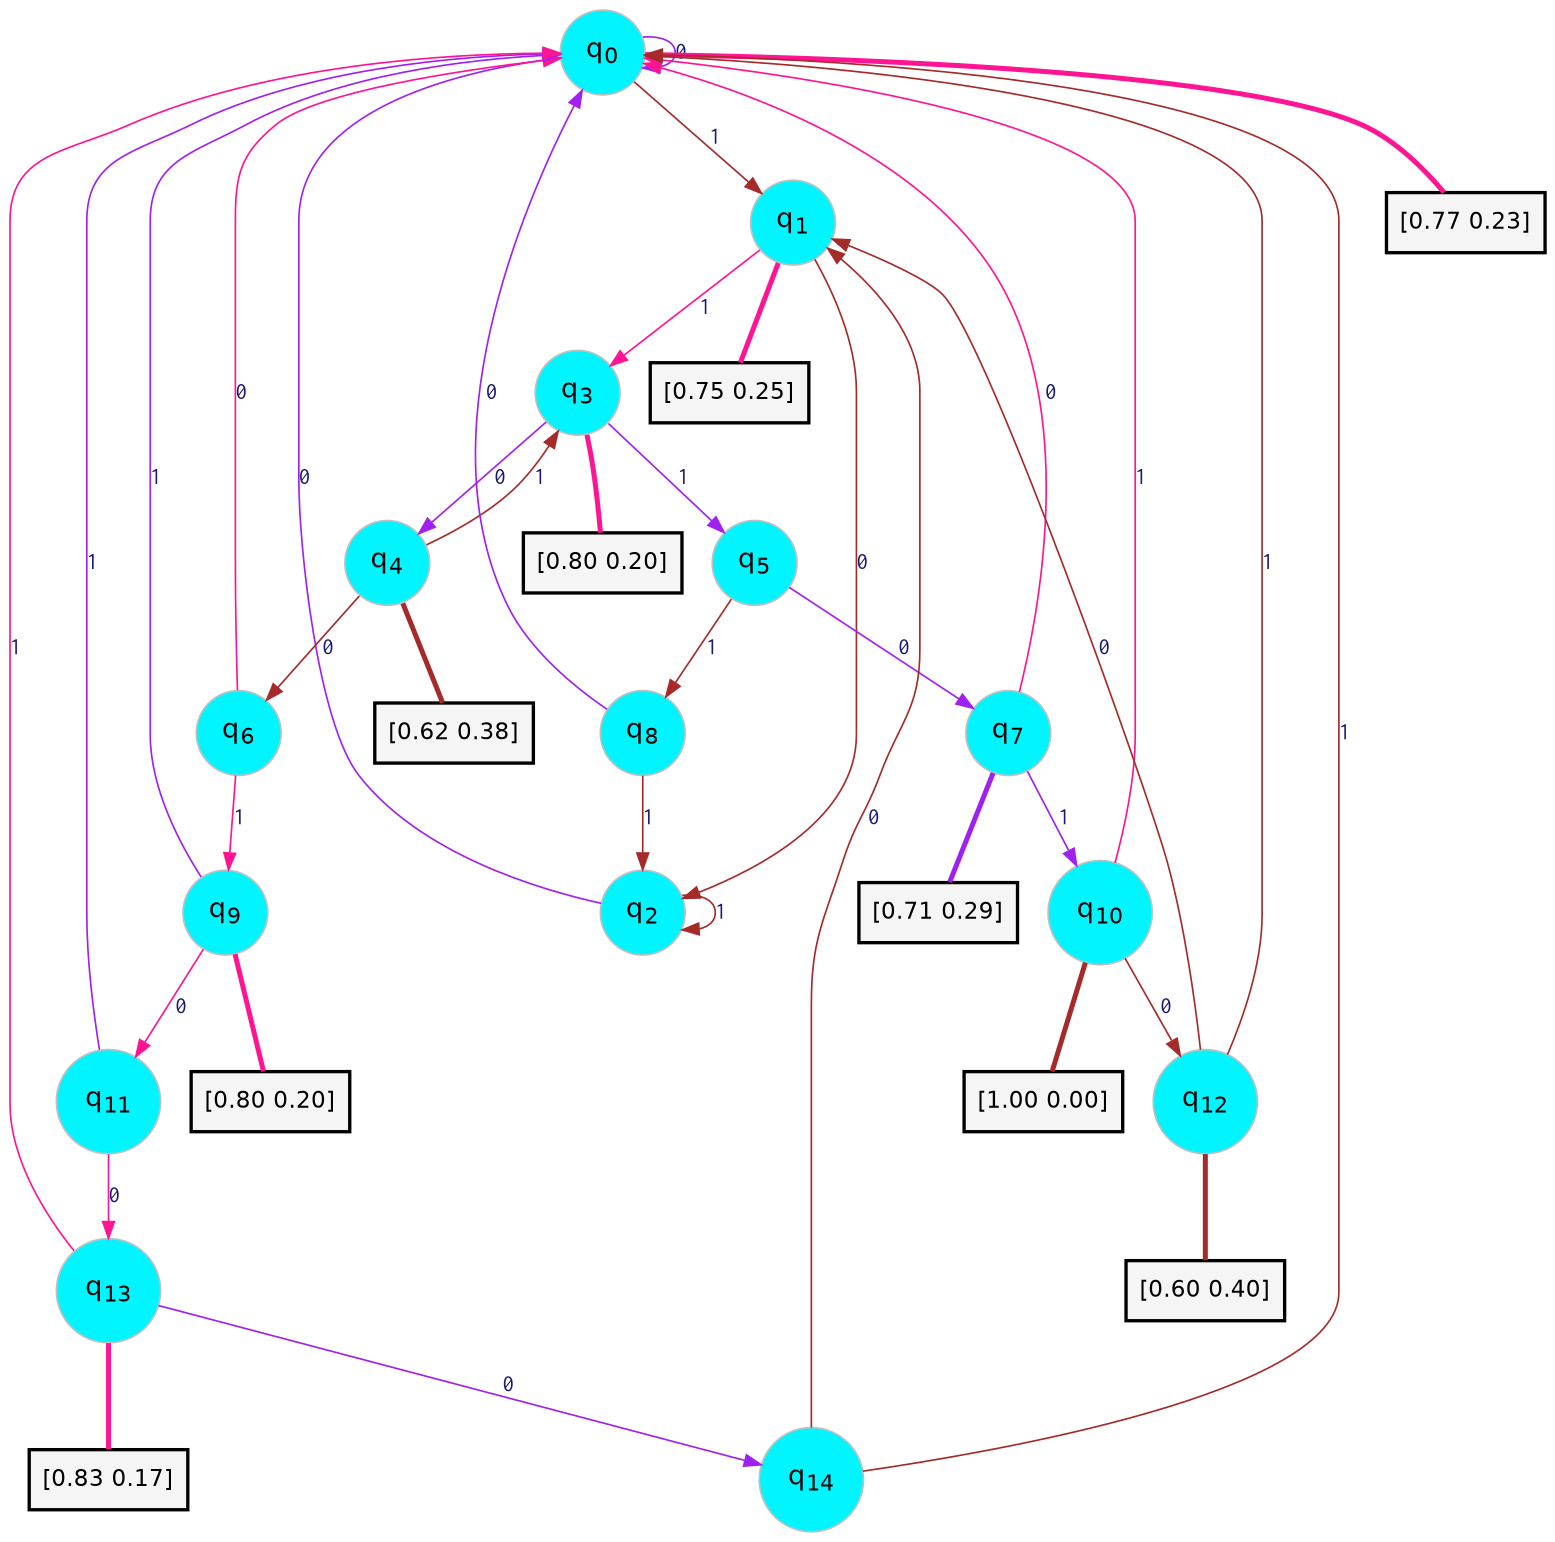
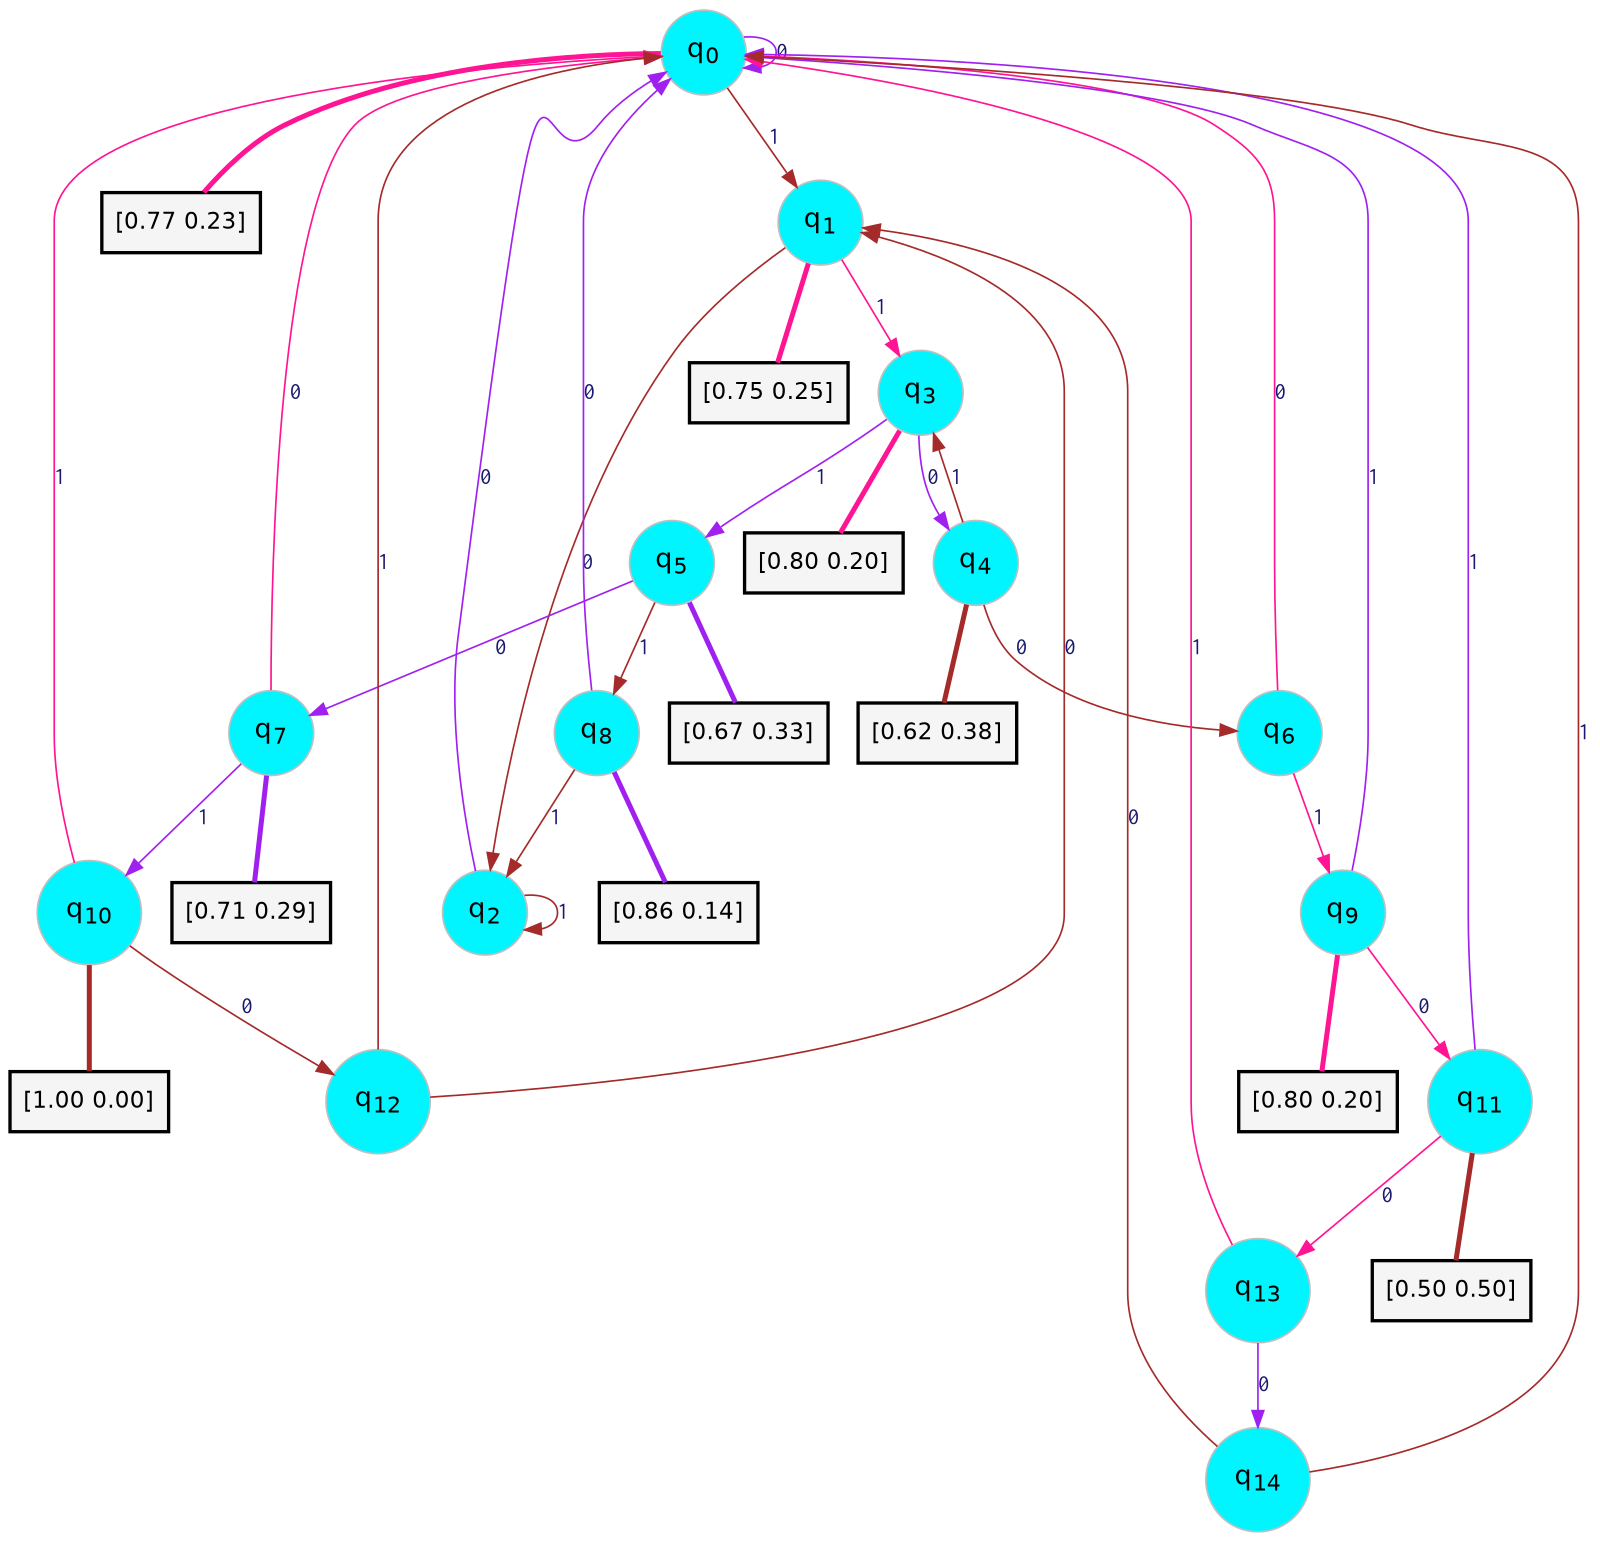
  digraph {
    rankdir=TD
    node [color=gray fillcolor=turquoise1 fontcolor=black fontname=Helvetica fontsize=16 fontweight=bold shape=circle style=filled]
    edge [arrowsize=1 color=brown fontcolor=midnightblue fontname=courier fontweight=bold penwidth=1 style=solid weight=20]
    n1 [label=<q<SUB>0</SUB>>]
    n2 [label=<q<SUB>1</SUB>>]
    n3 [color=black fillcolor=whitesmoke fontsize=14 label="[0.77 0.23]" penwidth=2 shape=box]
    n4 [label=<q<SUB>2</SUB>>]
    n5 [label=<q<SUB>3</SUB>>]
    n6 [color=black fillcolor=whitesmoke fontsize=14 label="[0.75 0.25]" penwidth=2 shape=box]
    n7 [label=<q<SUB>4</SUB>>]
    n8 [label=<q<SUB>5</SUB>>]
    n9 [color=black fillcolor=whitesmoke fontsize=14 label="[0.80 0.20]" penwidth=2 shape=box]
    n10 [label=<q<SUB>6</SUB>>]
    n11 [color=black fillcolor=whitesmoke fontsize=14 label="[0.62 0.38]" penwidth=2 shape=box]
    n12 [label=<q<SUB>7</SUB>>]
    n13 [label=<q<SUB>8</SUB>>]
+   n14 [color=black fillcolor=whitesmoke fontsize=14 label="[0.67 0.33]" penwidth=2 shape=box]
    n15 [label=<q<SUB>9</SUB>>]
    n16 [label=<q<SUB>10</SUB>>]
    n17 [color=black fillcolor=whitesmoke fontsize=14 label="[0.71 0.29]" penwidth=2 shape=box]
+   n18 [color=black fillcolor=whitesmoke fontsize=14 label="[0.86 0.14]" penwidth=2 shape=box]
    n19 [label=<q<SUB>11</SUB>>]
    n20 [color=black fillcolor=whitesmoke fontsize=14 label="[0.80 0.20]" penwidth=2 shape=box]
    n21 [label=<q<SUB>12</SUB>>]
    n22 [color=black fillcolor=whitesmoke fontsize=14 label="[1.00 0.00]" penwidth=2 shape=box]
    n23 [label=<q<SUB>13</SUB>>]
-   n25 [color=black fillcolor=whitesmoke fontsize=14 label="[0.60 0.40]" penwidth=2 shape=box]
+   n24 [color=black fillcolor=whitesmoke fontsize=14 label="[0.50 0.50]" penwidth=2 shape=box]
    n26 [label=<q<SUB>14</SUB>>]
-   n27 [color=black fillcolor=whitesmoke fontsize=14 label="[0.83 0.17]" penwidth=2 shape=box]
    n1 -> n1 [color=purple label=0]
    n1 -> n2 [label=1 style=bold]
    n1 -> n3 [arrowhead=none color=deeppink penwidth=3]
    n2 -> n4 [label=0 style=bold]
    n2 -> n5 [color=deeppink label=1 style=bold]
    n2 -> n6 [arrowhead=none color=deeppink penwidth=3]
    n4 -> n1 [color=purple label=0]
    n4 -> n4 [label=1]
    n5 -> n7 [color=purple label=0 style=bold]
    n5 -> n8 [color=purple label=1]
    n5 -> n9 [arrowhead=none color=deeppink penwidth=3 style=bold]
    n7 -> n5 [label=1]
    n7 -> n10 [label=0]
    n7 -> n11 [arrowhead=none penwidth=3]
    n8 -> n12 [color=purple label=0]
    n8 -> n13 [label=1 style=bold]
+   n8 -> n14 [arrowhead=none color=purple penwidth=3]
    n10 -> n1 [color=deeppink label=0 style=bold]
    n10 -> n15 [color=deeppink label=1]
    n12 -> n1 [color=deeppink label=0 style=bold]
    n12 -> n16 [color=purple label=1 style=bold]
    n12 -> n17 [arrowhead=none color=purple penwidth=3]
    n13 -> n1 [color=purple label=0]
    n13 -> n4 [label=1]
+   n13 -> n18 [arrowhead=none color=purple penwidth=3 style=bold]
    n15 -> n1 [color=purple label=1]
    n15 -> n19 [color=deeppink label=0]
    n15 -> n20 [arrowhead=none color=deeppink penwidth=3]
    n16 -> n1 [color=deeppink label=1]
    n16 -> n21 [label=0 style=bold]
    n16 -> n22 [arrowhead=none penwidth=3 style=bold]
    n19 -> n1 [color=purple label=1 style=bold]
    n19 -> n23 [color=deeppink label=0 style=bold]
+   n19 -> n24 [arrowhead=none penwidth=3]
    n21 -> n1 [label=1 style=bold]
    n21 -> n2 [label=0]
-   n21 -> n25 [arrowhead=none penwidth=3 style=bold]
    n23 -> n1 [color=deeppink label=1]
    n23 -> n26 [color=purple label=0 style=bold]
-   n23 -> n27 [arrowhead=none color=deeppink penwidth=3 style=bold]
    n26 -> n1 [label=1 style=bold]
    n26 -> n2 [label=0]
  }
